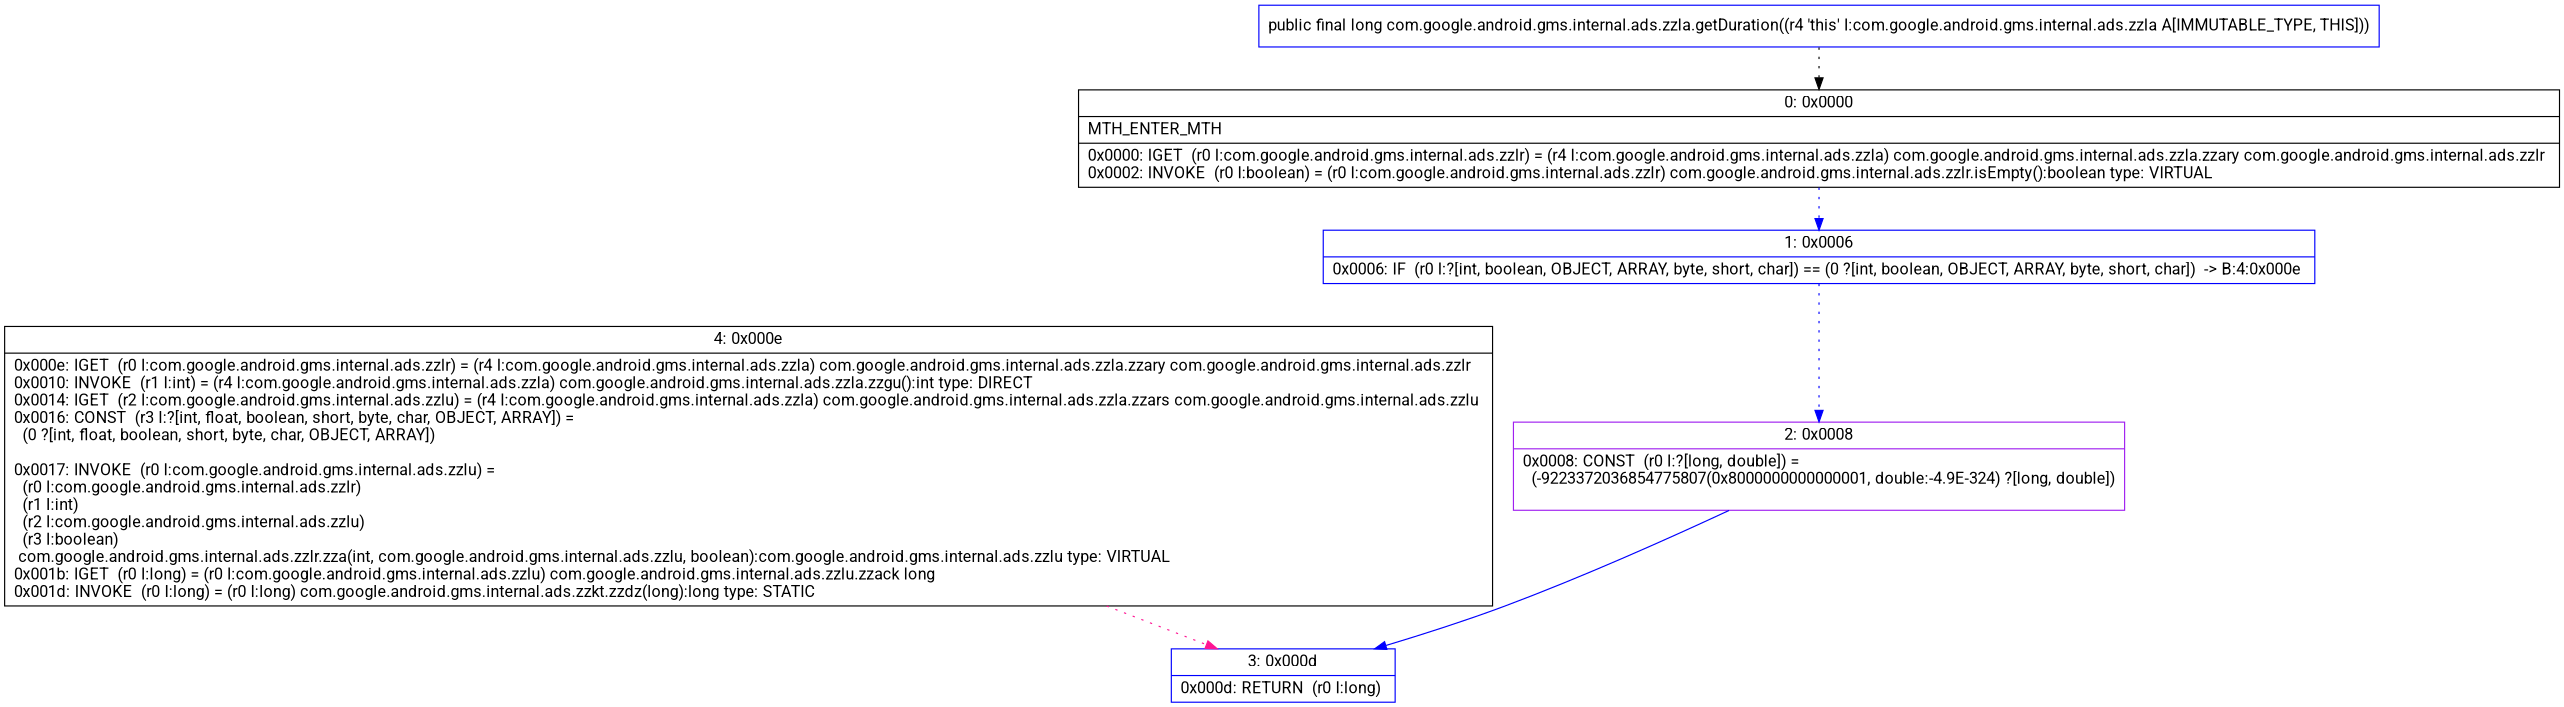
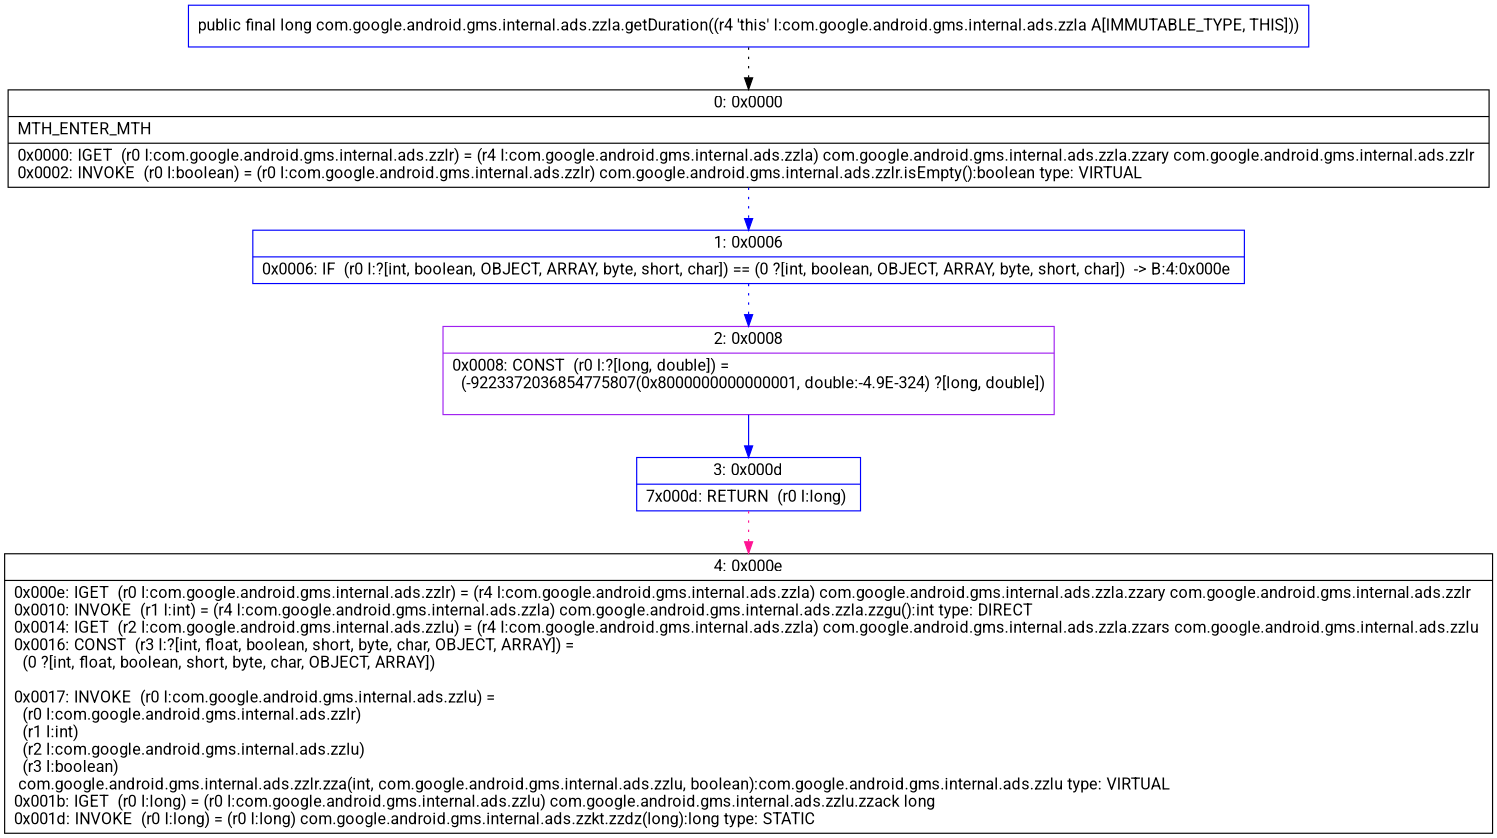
  digraph {
    fontname=Roboto
    node [color=blue fontname=Roboto shape=record]
    edge [color=blue fontname=Roboto style=dotted]
    n1 [color=black label="{0\:\ 0x0000|MTH_ENTER_MTH\l|0x0000: IGET  (r0 I:com.google.android.gms.internal.ads.zzlr) = (r4 I:com.google.android.gms.internal.ads.zzla) com.google.android.gms.internal.ads.zzla.zzary com.google.android.gms.internal.ads.zzlr \l0x0002: INVOKE  (r0 I:boolean) = (r0 I:com.google.android.gms.internal.ads.zzlr) com.google.android.gms.internal.ads.zzlr.isEmpty():boolean type: VIRTUAL \l}"]
    n2 [label="{1\:\ 0x0006|0x0006: IF  (r0 I:?[int, boolean, OBJECT, ARRAY, byte, short, char]) == (0 ?[int, boolean, OBJECT, ARRAY, byte, short, char])  \-\> B:4:0x000e \l}"]
    n3 [color=purple label="{2\:\ 0x0008|0x0008: CONST  (r0 I:?[long, double]) = \l  (\-9223372036854775807(0x8000000000000001, double:\-4.9E\-324) ?[long, double])\l \l}"]
-   n4 [label="{3\:\ 0x000d|0x000d: RETURN  (r0 I:long) \l}"]
+   n4 [label="{3\:\ 0x000d|7x000d: RETURN  (r0 I:long) \l}"]
    n5 [color=black label="{4\:\ 0x000e|0x000e: IGET  (r0 I:com.google.android.gms.internal.ads.zzlr) = (r4 I:com.google.android.gms.internal.ads.zzla) com.google.android.gms.internal.ads.zzla.zzary com.google.android.gms.internal.ads.zzlr \l0x0010: INVOKE  (r1 I:int) = (r4 I:com.google.android.gms.internal.ads.zzla) com.google.android.gms.internal.ads.zzla.zzgu():int type: DIRECT \l0x0014: IGET  (r2 I:com.google.android.gms.internal.ads.zzlu) = (r4 I:com.google.android.gms.internal.ads.zzla) com.google.android.gms.internal.ads.zzla.zzars com.google.android.gms.internal.ads.zzlu \l0x0016: CONST  (r3 I:?[int, float, boolean, short, byte, char, OBJECT, ARRAY]) = \l  (0 ?[int, float, boolean, short, byte, char, OBJECT, ARRAY])\l \l0x0017: INVOKE  (r0 I:com.google.android.gms.internal.ads.zzlu) = \l  (r0 I:com.google.android.gms.internal.ads.zzlr)\l  (r1 I:int)\l  (r2 I:com.google.android.gms.internal.ads.zzlu)\l  (r3 I:boolean)\l com.google.android.gms.internal.ads.zzlr.zza(int, com.google.android.gms.internal.ads.zzlu, boolean):com.google.android.gms.internal.ads.zzlu type: VIRTUAL \l0x001b: IGET  (r0 I:long) = (r0 I:com.google.android.gms.internal.ads.zzlu) com.google.android.gms.internal.ads.zzlu.zzack long \l0x001d: INVOKE  (r0 I:long) = (r0 I:long) com.google.android.gms.internal.ads.zzkt.zzdz(long):long type: STATIC \l}"]
    n6 [label="{public final long com.google.android.gms.internal.ads.zzla.getDuration((r4 'this' I:com.google.android.gms.internal.ads.zzla A[IMMUTABLE_TYPE, THIS])) }"]
    n1 -> n2
    n2 -> n3
    n3 -> n4 [style=solid]
-   n5 -> n4 [color=deeppink]
+   n4 -> n5 [color=deeppink]
    n6 -> n1 [color=black]
  }
